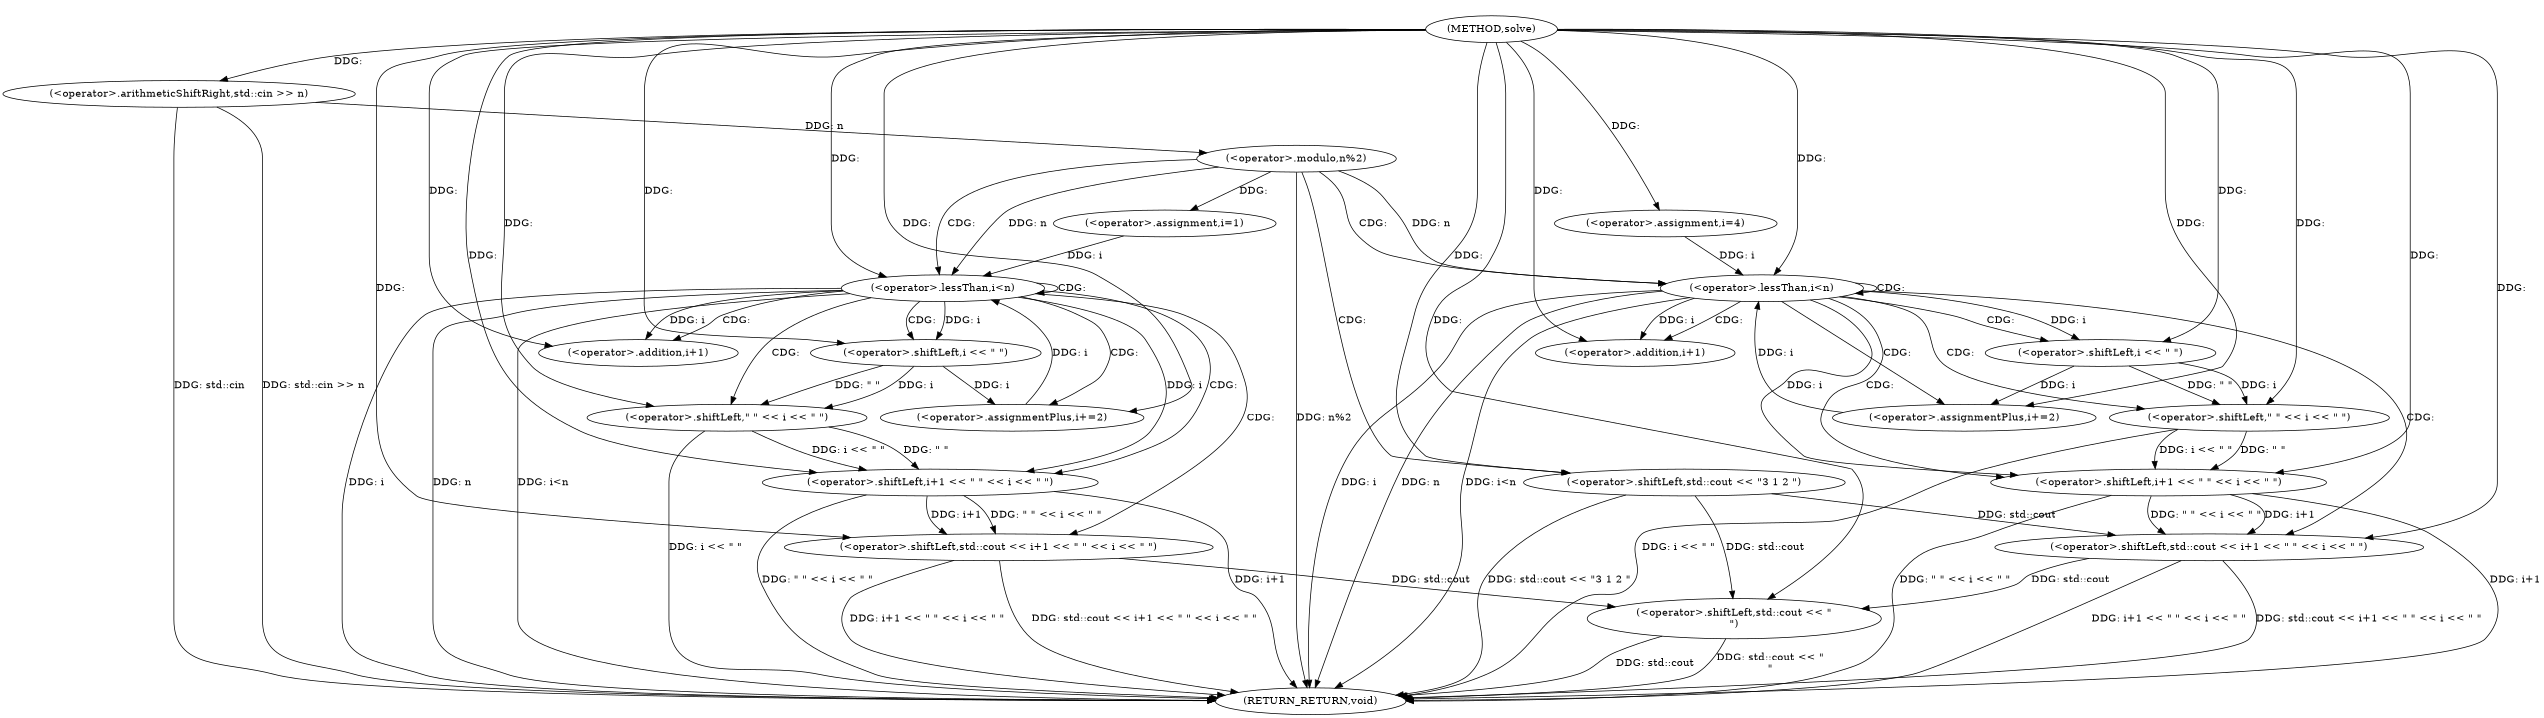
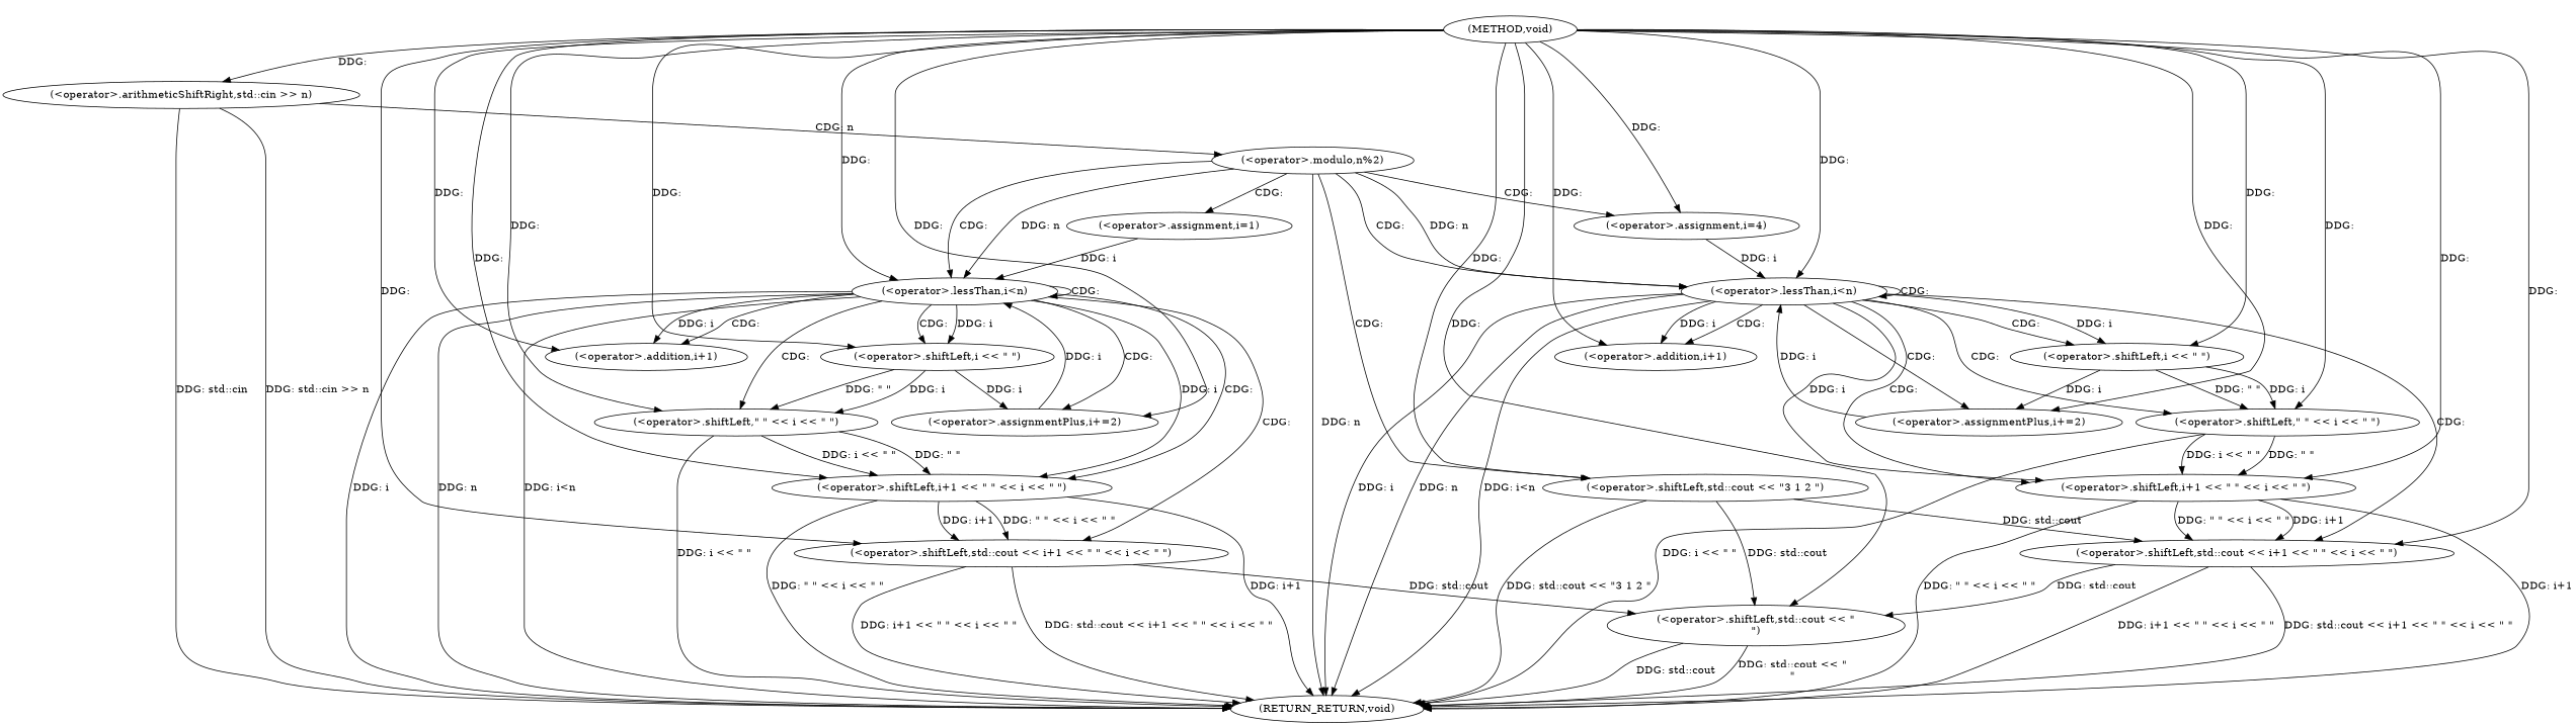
  digraph {
-   n1 [label="(METHOD,solve)"]
+   n1 [label="(METHOD,void)"]
    n2 [label="(<operator>.arithmeticShiftRight,std::cin >> n)"]
    n3 [label="(<operator>.shiftLeft,std::cout << \"\n\")"]
    n4 [label="(<operator>.shiftLeft,std::cout << \"3 1 2 \")"]
    n5 [label="(<operator>.assignment,i=4)"]
    n6 [label="(<operator>.lessThan,i<n)"]
    n7 [label="(<operator>.assignmentPlus,i+=2)"]
    n8 [label="(<operator>.shiftLeft,std::cout << i+1 << \" \" << i << \" \")"]
    n9 [label="(<operator>.lessThan,i<n)"]
    n10 [label="(<operator>.assignmentPlus,i+=2)"]
    n11 [label="(<operator>.shiftLeft,std::cout << i+1 << \" \" << i << \" \")"]
    n12 [label="(<operator>.shiftLeft,i+1 << \" \" << i << \" \")"]
    n13 [label="(<operator>.addition,i+1)"]
    n14 [label="(<operator>.shiftLeft,\" \" << i << \" \")"]
    n15 [label="(<operator>.shiftLeft,i+1 << \" \" << i << \" \")"]
    n16 [label="(<operator>.shiftLeft,i << \" \")"]
    n17 [label="(<operator>.addition,i+1)"]
    n18 [label="(<operator>.shiftLeft,\" \" << i << \" \")"]
    n19 [label="(<operator>.shiftLeft,i << \" \")"]
    n20 [label="(<operator>.modulo,n%2)"]
    n21 [label="(RETURN_RETURN,void)"]
    n22 [label="(<operator>.assignment,i=1)"]
    n1 -> n2 [label="DDG: "]
    n1 -> n3 [label="DDG: "]
    n1 -> n4 [label="DDG: "]
    n1 -> n5 [label="DDG: "]
    n1 -> n6 [label="DDG: "]
    n1 -> n7 [label="DDG: "]
    n1 -> n8 [label="DDG: "]
    n1 -> n9 [label="DDG: "]
    n1 -> n10 [label="DDG: "]
    n1 -> n11 [label="DDG: "]
    n1 -> n12 [label="DDG: "]
    n1 -> n13 [label="DDG: "]
    n1 -> n14 [label="DDG: "]
    n1 -> n15 [label="DDG: "]
    n1 -> n16 [label="DDG: "]
    n1 -> n17 [label="DDG: "]
    n1 -> n18 [label="DDG: "]
    n1 -> n19 [label="DDG: "]
-   n2 -> n20 [label="DDG: n"]
+   n2 -> n20 [label="CDG: n"]
    n2 -> n21 [label="DDG: std::cin >> n"]
    n2 -> n21 [label="DDG: std::cin"]
    n3 -> n21 [label="DDG: std::cout"]
    n3 -> n21 [label="DDG: std::cout << \"\n\""]
    n4 -> n3 [label="DDG: std::cout"]
    n4 -> n8 [label="DDG: std::cout"]
    n4 -> n21 [label="DDG: std::cout << \"3 1 2 \""]
    n5 -> n6 [label="DDG: i"]
    n6 -> n6 [label="CDG: "]
    n6 -> n7 [label="CDG: "]
    n6 -> n8 [label="CDG: "]
    n6 -> n12 [label="DDG: i"]
    n6 -> n12 [label="CDG: "]
    n6 -> n13 [label="DDG: i"]
    n6 -> n13 [label="CDG: "]
    n6 -> n14 [label="CDG: "]
    n6 -> n16 [label="DDG: i"]
    n6 -> n16 [label="CDG: "]
    n6 -> n21 [label="DDG: i"]
    n6 -> n21 [label="DDG: n"]
    n6 -> n21 [label="DDG: i<n"]
    n7 -> n6 [label="DDG: i"]
    n8 -> n3 [label="DDG: std::cout"]
    n8 -> n21 [label="DDG: i+1 << \" \" << i << \" \""]
    n8 -> n21 [label="DDG: std::cout << i+1 << \" \" << i << \" \""]
    n9 -> n9 [label="CDG: "]
    n9 -> n10 [label="CDG: "]
    n9 -> n11 [label="CDG: "]
    n9 -> n15 [label="DDG: i"]
    n9 -> n15 [label="CDG: "]
    n9 -> n17 [label="DDG: i"]
    n9 -> n17 [label="CDG: "]
    n9 -> n18 [label="CDG: "]
    n9 -> n19 [label="DDG: i"]
    n9 -> n19 [label="CDG: "]
    n9 -> n21 [label="DDG: i"]
    n9 -> n21 [label="DDG: n"]
    n9 -> n21 [label="DDG: i<n"]
    n10 -> n9 [label="DDG: i"]
    n11 -> n3 [label="DDG: std::cout"]
    n11 -> n21 [label="DDG: i+1 << \" \" << i << \" \""]
    n11 -> n21 [label="DDG: std::cout << i+1 << \" \" << i << \" \""]
    n12 -> n8 [label="DDG: \" \" << i << \" \""]
    n12 -> n8 [label="DDG: i+1"]
    n12 -> n21 [label="DDG: i+1"]
    n12 -> n21 [label="DDG: \" \" << i << \" \""]
    n14 -> n12 [label="DDG: i << \" \""]
    n14 -> n12 [label="DDG: \" \""]
    n14 -> n21 [label="DDG: i << \" \""]
    n15 -> n11 [label="DDG: i+1"]
    n15 -> n11 [label="DDG: \" \" << i << \" \""]
    n15 -> n21 [label="DDG: i+1"]
    n15 -> n21 [label="DDG: \" \" << i << \" \""]
    n16 -> n7 [label="DDG: i"]
    n16 -> n14 [label="DDG: \" \""]
    n16 -> n14 [label="DDG: i"]
    n18 -> n15 [label="DDG: i << \" \""]
    n18 -> n15 [label="DDG: \" \""]
    n18 -> n21 [label="DDG: i << \" \""]
    n19 -> n10 [label="DDG: i"]
    n19 -> n18 [label="DDG: \" \""]
    n19 -> n18 [label="DDG: i"]
    n20 -> n4 [label="CDG: "]
+   n20 -> n5 [label="CDG: "]
    n20 -> n6 [label="DDG: n"]
    n20 -> n6 [label="CDG: "]
    n20 -> n9 [label="DDG: n"]
    n20 -> n9 [label="CDG: "]
-   n20 -> n21 [label="DDG: n%2"]
-   n20 -> n22 [label="DDG: "]
+   n20 -> n21 [label="DDG: n"]
+   n20 -> n22 [label="CDG: "]
    n22 -> n9 [label="DDG: i"]
  }
